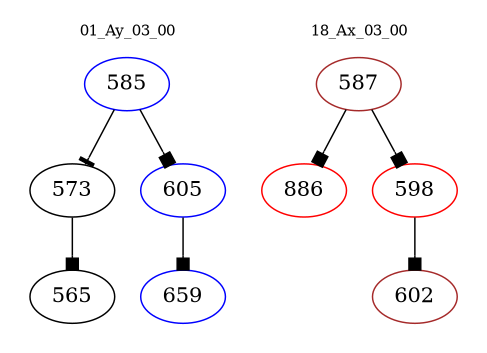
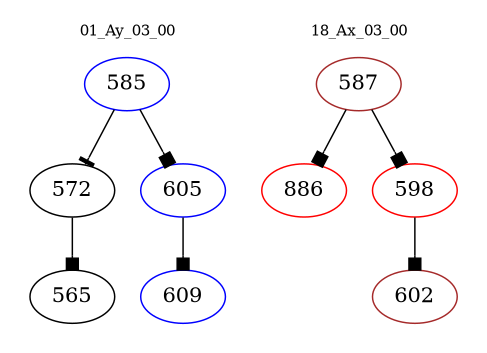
  digraph {
    node [color=blue]
    edge [arrowhead=box color=black]
    n1 [label=585]
-   n2 [color=black label=573]
+   n2 [color=black label=572]
    n3 [label=605]
    n4 [color=black label=565]
-   n5 [label=659]
+   n5 [label=609]
    n6 [color=brown label=587]
    n7 [color=red label=886]
    n8 [color=red label=598]
    n9 [color=brown label=602]
    subgraph cluster_1 {
      color=white
      fontsize=10
      label="01_Ay_03_00"
      n1
      n2
      n3
      n4
      n5
    }
    subgraph cluster_2 {
      color=white
      fontsize=10
      label="18_Ax_03_00"
      n6
      n7
      n8
      n9
    }
    n1 -> n2 [arrowhead=tee]
    n1 -> n3
    n2 -> n4
    n3 -> n5
    n6 -> n7
    n6 -> n8
    n8 -> n9
  }
